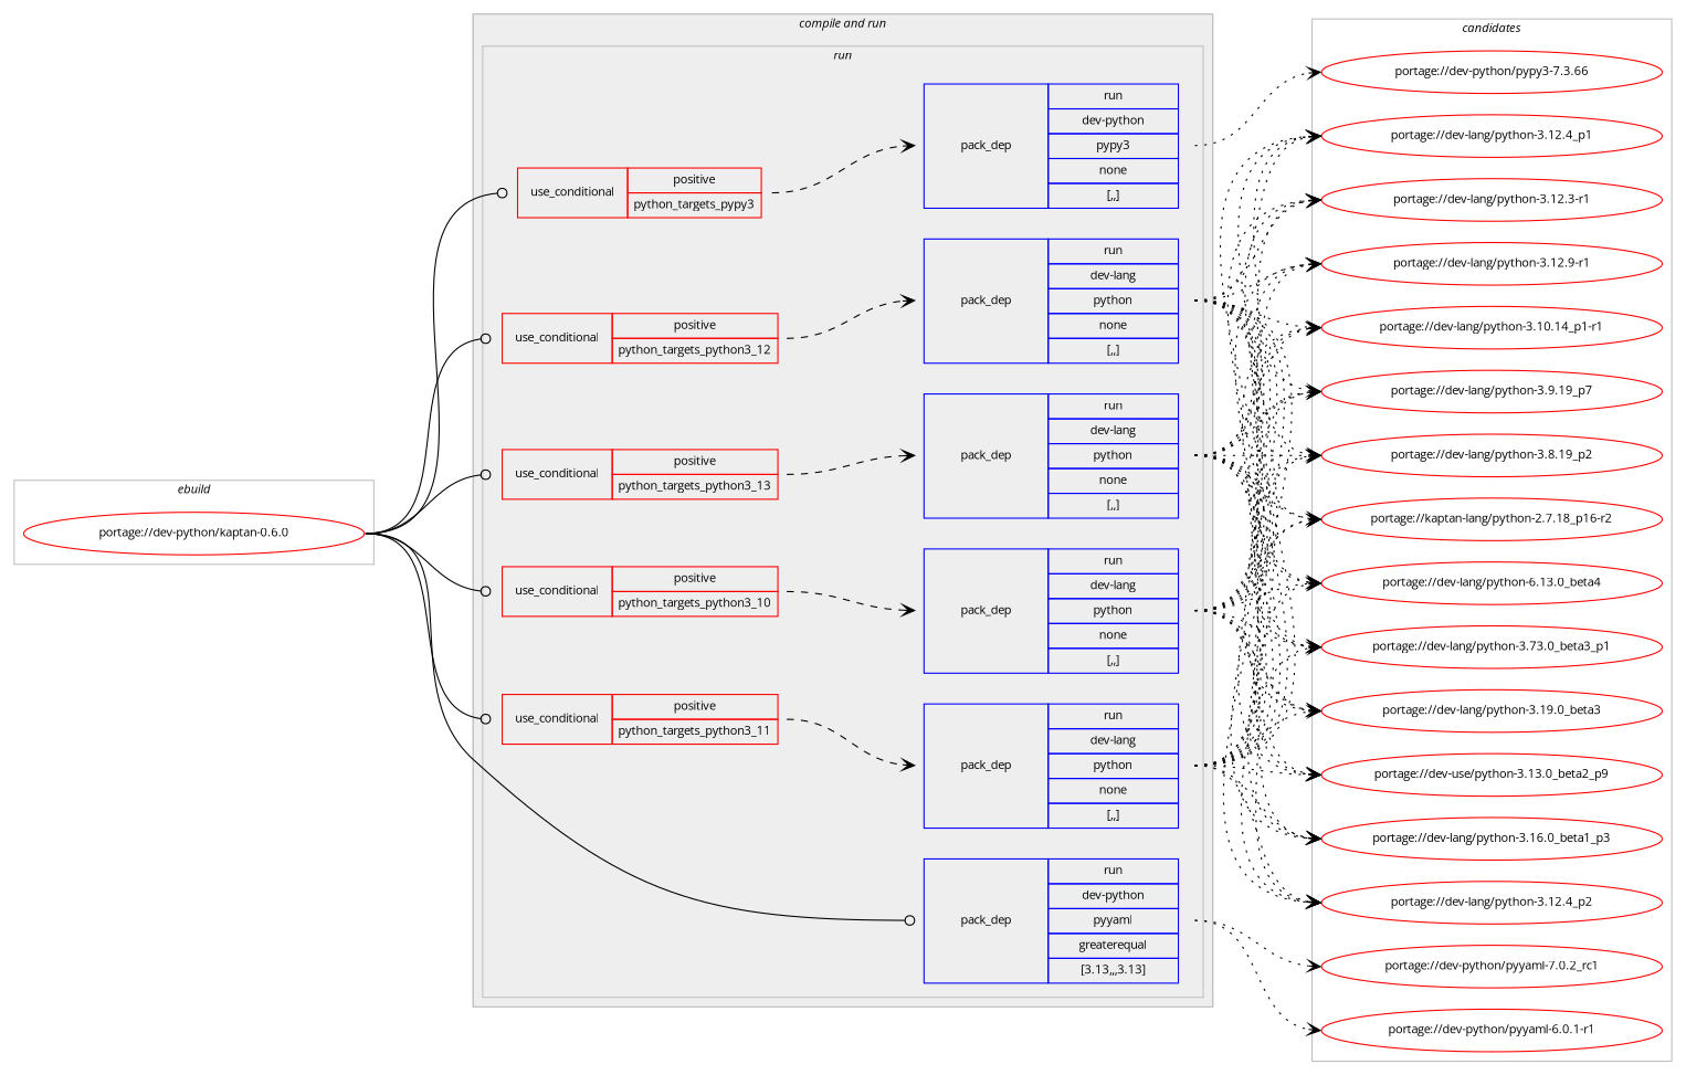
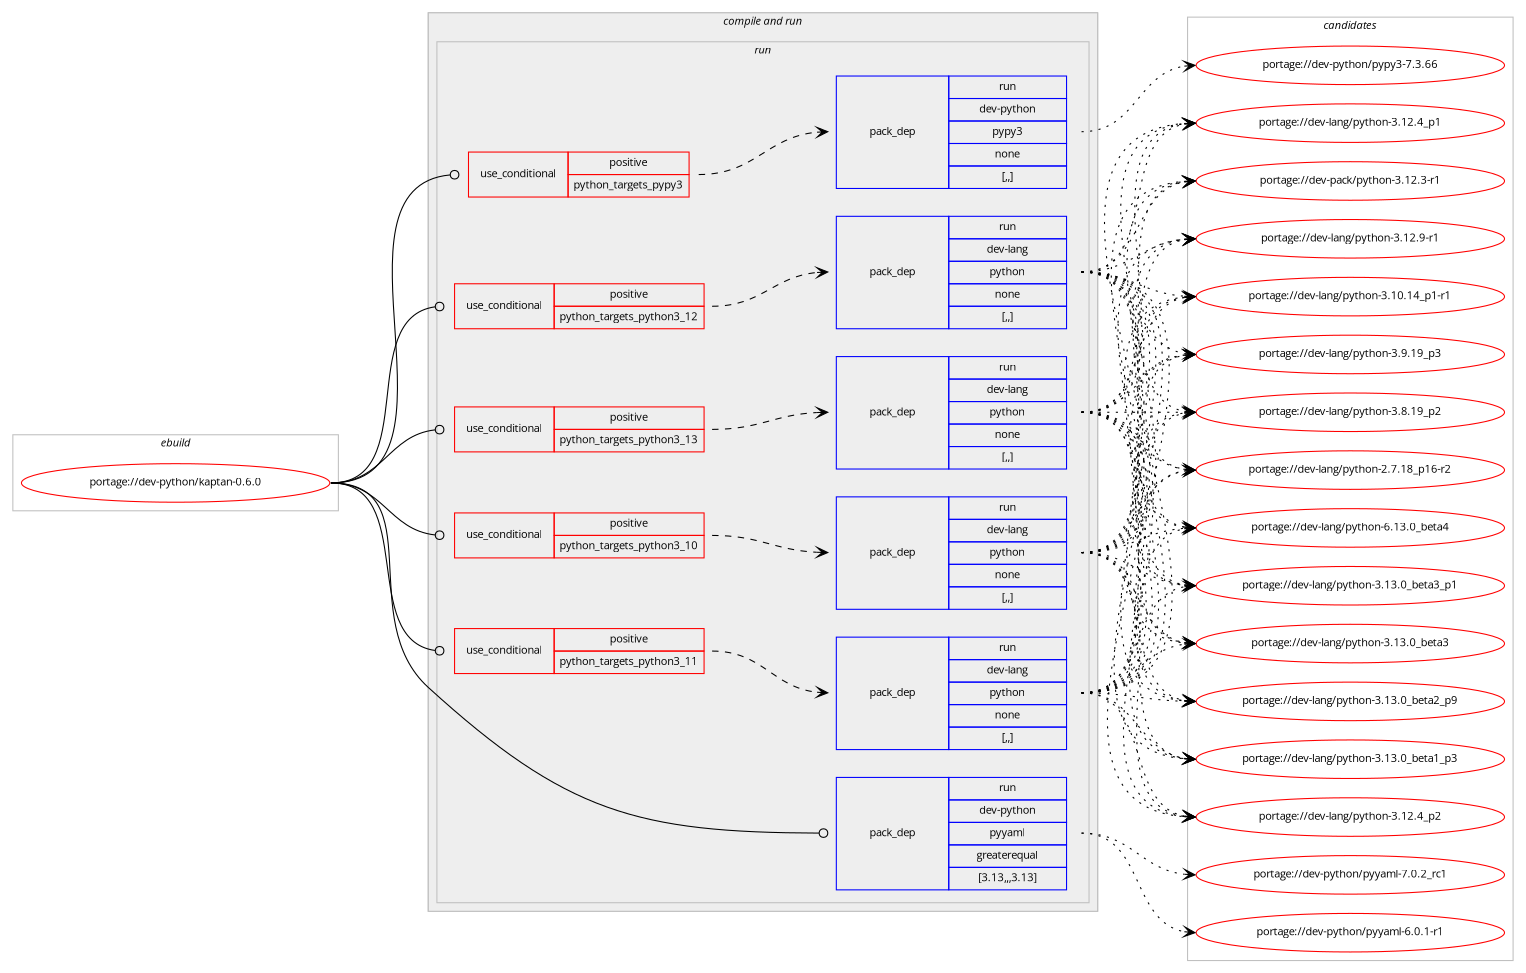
  digraph {
    compound=true
    concentrate=true
    fontname="Open Sans"
    fontsize=10
    newrank=true
    rankdir=LR
    ranksep=1.5
    node [color=red fontname="Open Sans" fontsize=10]
    edge [arrowhead=vee fontname="Open Sans" headport=w style=dotted tailport=e weight=100]
    n1 [label="portage://dev-python/kaptan-0.6.0" width=4]
    n2 [color=blue label=<<TABLE BORDER="0" CELLBORDER="1" CELLSPACING="0" CELLPADDING="4" WIDTH="220"><TR><TD ROWSPAN="6" CELLPADDING="30">pack_dep</TD></TR><TR><TD WIDTH="110">run</TD></TR><TR><TD>dev-python</TD></TR><TR><TD>pypy3</TD></TR><TR><TD>none</TD></TR><TR><TD>[,,]</TD></TR></TABLE>> shape=none]
    n3 [label=<<TABLE BORDER="0" CELLBORDER="1" CELLSPACING="0" CELLPADDING="4"><TR><TD ROWSPAN="3" CELLPADDING="10">use_conditional</TD></TR><TR><TD>positive</TD></TR><TR><TD>python_targets_pypy3</TD></TR></TABLE>> shape=none]
    n4 [color=blue label=<<TABLE BORDER="0" CELLBORDER="1" CELLSPACING="0" CELLPADDING="4" WIDTH="220"><TR><TD ROWSPAN="6" CELLPADDING="30">pack_dep</TD></TR><TR><TD WIDTH="110">run</TD></TR><TR><TD>dev-lang</TD></TR><TR><TD>python</TD></TR><TR><TD>none</TD></TR><TR><TD>[,,]</TD></TR></TABLE>> shape=none]
    n5 [label=<<TABLE BORDER="0" CELLBORDER="1" CELLSPACING="0" CELLPADDING="4"><TR><TD ROWSPAN="3" CELLPADDING="10">use_conditional</TD></TR><TR><TD>positive</TD></TR><TR><TD>python_targets_python3_10</TD></TR></TABLE>> shape=none]
    n6 [color=blue label=<<TABLE BORDER="0" CELLBORDER="1" CELLSPACING="0" CELLPADDING="4" WIDTH="220"><TR><TD ROWSPAN="6" CELLPADDING="30">pack_dep</TD></TR><TR><TD WIDTH="110">run</TD></TR><TR><TD>dev-lang</TD></TR><TR><TD>python</TD></TR><TR><TD>none</TD></TR><TR><TD>[,,]</TD></TR></TABLE>> shape=none]
    n7 [label=<<TABLE BORDER="0" CELLBORDER="1" CELLSPACING="0" CELLPADDING="4"><TR><TD ROWSPAN="3" CELLPADDING="10">use_conditional</TD></TR><TR><TD>positive</TD></TR><TR><TD>python_targets_python3_11</TD></TR></TABLE>> shape=none]
    n8 [color=blue label=<<TABLE BORDER="0" CELLBORDER="1" CELLSPACING="0" CELLPADDING="4" WIDTH="220"><TR><TD ROWSPAN="6" CELLPADDING="30">pack_dep</TD></TR><TR><TD WIDTH="110">run</TD></TR><TR><TD>dev-lang</TD></TR><TR><TD>python</TD></TR><TR><TD>none</TD></TR><TR><TD>[,,]</TD></TR></TABLE>> shape=none]
    n9 [label=<<TABLE BORDER="0" CELLBORDER="1" CELLSPACING="0" CELLPADDING="4"><TR><TD ROWSPAN="3" CELLPADDING="10">use_conditional</TD></TR><TR><TD>positive</TD></TR><TR><TD>python_targets_python3_12</TD></TR></TABLE>> shape=none]
    n10 [color=blue label=<<TABLE BORDER="0" CELLBORDER="1" CELLSPACING="0" CELLPADDING="4" WIDTH="220"><TR><TD ROWSPAN="6" CELLPADDING="30">pack_dep</TD></TR><TR><TD WIDTH="110">run</TD></TR><TR><TD>dev-lang</TD></TR><TR><TD>python</TD></TR><TR><TD>none</TD></TR><TR><TD>[,,]</TD></TR></TABLE>> shape=none]
    n11 [label=<<TABLE BORDER="0" CELLBORDER="1" CELLSPACING="0" CELLPADDING="4"><TR><TD ROWSPAN="3" CELLPADDING="10">use_conditional</TD></TR><TR><TD>positive</TD></TR><TR><TD>python_targets_python3_13</TD></TR></TABLE>> shape=none]
    n12 [color=blue label=<<TABLE BORDER="0" CELLBORDER="1" CELLSPACING="0" CELLPADDING="4" WIDTH="220"><TR><TD ROWSPAN="6" CELLPADDING="30">pack_dep</TD></TR><TR><TD WIDTH="110">run</TD></TR><TR><TD>dev-python</TD></TR><TR><TD>pyyaml</TD></TR><TR><TD>greaterequal</TD></TR><TR><TD>[3.13,,,3.13]</TD></TR></TABLE>> shape=none]
    n13 [label="portage://dev-python/pypy3-7.3.66" width=4]
    n14 [label="portage://dev-lang/python-6.13.0_beta4" width=4]
-   n15 [label="portage://dev-lang/python-3.73.0_beta3_p1" width=4]
-   n16 [label="portage://dev-lang/python-3.19.0_beta3" width=4]
-   n17 [label="portage://dev-use/python-3.13.0_beta2_p9" width=4]
-   n18 [label="portage://dev-lang/python-3.16.0_beta1_p3" width=4]
+   n15 [label="portage://dev-lang/python-3.13.0_beta3_p1" width=4]
+   n16 [label="portage://dev-lang/python-3.13.0_beta3" width=4]
+   n17 [label="portage://dev-lang/python-3.13.0_beta2_p9" width=4]
+   n18 [label="portage://dev-lang/python-3.13.0_beta1_p3" width=4]
    n19 [label="portage://dev-lang/python-3.12.4_p2" width=4]
    n20 [label="portage://dev-lang/python-3.12.4_p1" width=4]
-   n21 [label="portage://dev-lang/python-3.12.3-r1" width=4]
+   n21 [label="portage://dev-pack/python-3.12.3-r1" width=4]
    n22 [label="portage://dev-lang/python-3.12.9-r1" width=4]
    n23 [label="portage://dev-lang/python-3.10.14_p1-r1" width=4]
-   n24 [label="portage://dev-lang/python-3.9.19_p7" width=4]
+   n24 [label="portage://dev-lang/python-3.9.19_p3" width=4]
    n25 [label="portage://dev-lang/python-3.8.19_p2" width=4]
-   n26 [label="portage://kaptan-lang/python-2.7.18_p16-r2" width=4]
+   n26 [label="portage://dev-lang/python-2.7.18_p16-r2" width=4]
    n27 [label="portage://dev-python/pyyaml-7.0.2_rc1" width=4]
    n28 [label="portage://dev-python/pyyaml-6.0.1-r1" width=4]
    subgraph cluster_1 {
      color=gray
      label=<<i>ebuild</i>>
      n1
    }
    subgraph cluster_2 {
      color=gray
      label=<<i>dependencies</i>>
      subgraph cluster_3 {
        color=gray
        fillcolor="#eeeeee"
        label=<<i>compile</i>>
        style=filled
      }
      subgraph cluster_4 {
        color=gray
        fillcolor="#eeeeee"
        label=<<i>compile and run</i>>
        style=filled
      }
      subgraph cluster_5 {
        color=gray
        fillcolor="#eeeeee"
        label=<<i>run</i>>
        style=filled
        subgraph sub_6 {
          color=gray
          fillcolor="#eeeeee"
          label=<<i>run</i>>
          style=filled
          n3
          subgraph sub_7 {
            color=gray
            fillcolor="#eeeeee"
            label=<<i>run</i>>
            style=filled
            n2
          }
        }
        subgraph sub_8 {
          color=gray
          fillcolor="#eeeeee"
          label=<<i>run</i>>
          style=filled
          n5
          subgraph sub_9 {
            color=gray
            fillcolor="#eeeeee"
            label=<<i>run</i>>
            style=filled
            n4
          }
        }
        subgraph sub_10 {
          color=gray
          fillcolor="#eeeeee"
          label=<<i>run</i>>
          style=filled
          n7
          subgraph sub_11 {
            color=gray
            fillcolor="#eeeeee"
            label=<<i>run</i>>
            style=filled
            n6
          }
        }
        subgraph sub_12 {
          color=gray
          fillcolor="#eeeeee"
          label=<<i>run</i>>
          style=filled
          n9
          subgraph sub_13 {
            color=gray
            fillcolor="#eeeeee"
            label=<<i>run</i>>
            style=filled
            n8
          }
        }
        subgraph sub_14 {
          color=gray
          fillcolor="#eeeeee"
          label=<<i>run</i>>
          style=filled
          n11
          subgraph sub_15 {
            color=gray
            fillcolor="#eeeeee"
            label=<<i>run</i>>
            style=filled
            n10
          }
        }
        subgraph sub_16 {
          color=gray
          fillcolor="#eeeeee"
          label=<<i>run</i>>
          style=filled
          n12
        }
      }
    }
    subgraph cluster_17 {
      color=gray
      label=<<i>candidates</i>>
      rank=same
      subgraph sub_18 {
        color=black
        label=<<i>candidates</i>>
        nodesep=1
        rank=same
        n13
      }
      subgraph sub_19 {
        color=black
        label=<<i>candidates</i>>
        nodesep=1
        rank=same
        n14
        n15
        n16
        n17
        n18
        n19
        n20
        n21
        n22
        n23
        n24
        n25
        n26
      }
      subgraph sub_20 {
        color=black
        label=<<i>candidates</i>>
        nodesep=1
        rank=same
        n14
        n15
        n16
        n17
        n18
        n19
        n20
        n21
        n22
        n23
        n24
        n25
        n26
      }
      subgraph sub_21 {
        color=black
        label=<<i>candidates</i>>
        nodesep=1
        rank=same
        n14
        n15
        n16
        n17
        n18
        n19
        n20
        n21
        n22
        n23
        n24
        n25
        n26
      }
      subgraph sub_22 {
        color=black
        label=<<i>candidates</i>>
        nodesep=1
        rank=same
        n14
        n15
        n16
        n17
        n18
        n19
        n20
        n21
        n22
        n23
        n24
        n25
        n26
      }
      subgraph sub_23 {
        color=black
        label=<<i>candidates</i>>
        nodesep=1
        rank=same
        n27
        n28
      }
    }
    n1 -> n3 [arrowhead=odot style=solid weight=20]
    n1 -> n5 [arrowhead=odot style=solid weight=20]
    n1 -> n7 [arrowhead=odot style=solid weight=20]
    n1 -> n9 [arrowhead=odot style=solid weight=20]
    n1 -> n11 [arrowhead=odot style=solid weight=20]
    n1 -> n12 [arrowhead=odot style=solid weight=20]
    n2 -> n13
    n3 -> n2 [style=dashed weight=20]
    n4 -> n14
    n4 -> n15
    n4 -> n16
    n4 -> n17
    n4 -> n18
    n4 -> n19
    n4 -> n20
    n4 -> n21
    n4 -> n22
    n4 -> n23
    n4 -> n24
    n4 -> n25
    n4 -> n26
    n5 -> n4 [style=dashed weight=20]
    n6 -> n14
    n6 -> n15
    n6 -> n16
    n6 -> n17
    n6 -> n18
    n6 -> n19
    n6 -> n20
    n6 -> n21
    n6 -> n22
    n6 -> n23
    n6 -> n24
    n6 -> n25
    n6 -> n26
    n7 -> n6 [style=dashed weight=20]
    n8 -> n14
    n8 -> n15
    n8 -> n16
    n8 -> n17
    n8 -> n18
    n8 -> n19
    n8 -> n20
    n8 -> n21
    n8 -> n22
    n8 -> n23
    n8 -> n24
    n8 -> n25
    n8 -> n26
    n9 -> n8 [style=dashed weight=20]
    n10 -> n14
    n10 -> n15
    n10 -> n16
    n10 -> n17
    n10 -> n18
    n10 -> n19
    n10 -> n20
    n10 -> n21
    n10 -> n22
    n10 -> n23
    n10 -> n24
    n10 -> n25
    n10 -> n26
    n11 -> n10 [style=dashed weight=20]
    n12 -> n27
    n12 -> n28
  }
